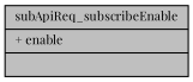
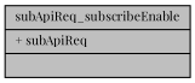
  digraph {
    fontname="Playfair Display"
-   n1 [color=black fillcolor=grey75 fontcolor=black fontname="Playfair Display" fontsize=10 height=0.2 label="{subApiReq_subscribeEnable\n|+ enable\l|}" shape=record style=filled width=0.4]
+   n1 [color=black fillcolor=grey75 fontcolor=black fontname="Playfair Display" fontsize=10 height=0.2 label="{subApiReq_subscribeEnable\n|+ subApiReq\l|}" shape=record style=filled width=0.4]
  }
